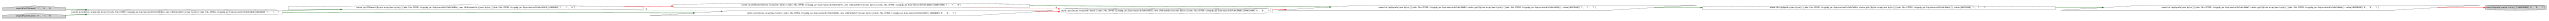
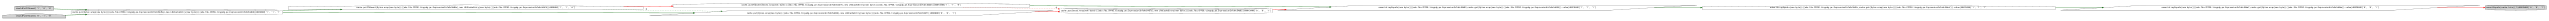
  digraph {
    fontname="Roboto Mono"
    rankdir=LR
    node [fillcolor=white fontname="Roboto Mono" shape=house style=filled]
    edge [color=darkgreen fontname="Roboto Mono" style=bold]
    n1 [label="assertArrayEquals(new byte((((edu.fdu.CPPDG.tinypdg.pe.ExpressionInfo@c54d89,cache.get(Bytes.wrap(new byte((((edu.fdu.CPPDG.tinypdg.pe.ExpressionInfo@c54d94)).value)@@@18@@@['1', '1', '1']" shape=parallelogram]
    n2 [label="assertArrayEquals(new byte((((edu.fdu.CPPDG.tinypdg.pe.ExpressionInfo@c54d9c,cache.get(Bytes.wrap(new byte((((edu.fdu.CPPDG.tinypdg.pe.ExpressionInfo@c54da7)).value)@@@23@@@['1', '1', '1']"]
    n3 [label="assertArrayEquals(new byte((((edu.fdu.CPPDG.tinypdg.pe.ExpressionInfo@c54daf,cache.get(Bytes.wrap(new byte((((edu.fdu.CPPDG.tinypdg.pe.ExpressionInfo@c54dba)).value)@@@28@@@['0', '0', '1']" shape=parallelogram]
    n4 [fillcolor=lightgray label="assertEquals(cache.hits(),3)@@@33@@@['0', '0', '1']" shape=cylinder]
-   n5 [fillcolor=lightgray label="shouldPutIfAbsent['1', '0', '0']"]
+   n5 [fillcolor=lightgray label="shouldPutIfAbsent['1', '0', '0']" shape=cylinder]
    n6 [label="cache.put(Bytes.wrap(new byte((((edu.fdu.CPPDG.tinypdg.pe.ExpressionInfo@c54d5a),new LRUCacheEntry(new byte((((edu.fdu.CPPDG.tinypdg.pe.ExpressionInfo@c54d60))@@@3@@@['1', '1', '1']" shape=cylinder]
    n7 [label="cache.putIfAbsent(Bytes.wrap(new byte((((edu.fdu.CPPDG.tinypdg.pe.ExpressionInfo@c54d0e),new LRUCacheEntry(new byte((((edu.fdu.CPPDG.tinypdg.pe.ExpressionInfo@c54d14))@@@8@@@['1', '1', '0']"]
    n8 [label="cache.put(Bytes.wrap(new byte((((edu.fdu.CPPDG.tinypdg.pe.ExpressionInfo@c54d6b),new LRUCacheEntry(new byte((((edu.fdu.CPPDG.tinypdg.pe.ExpressionInfo@c54d71))@@@8@@@['0', '0', '1']" shape=parallelogram]
    n9 [label="cache.putIfAbsent(Bytes.wrap(new byte((((edu.fdu.CPPDG.tinypdg.pe.ExpressionInfo@c54d1f),new LRUCacheEntry(new byte((((edu.fdu.CPPDG.tinypdg.pe.ExpressionInfo@c54d25))@@@13@@@['1', '1', '0']"]
    n10 [label="cache.put(Bytes.wrap(new byte((((edu.fdu.CPPDG.tinypdg.pe.ExpressionInfo@c54d7c),new LRUCacheEntry(new byte((((edu.fdu.CPPDG.tinypdg.pe.ExpressionInfo@c54d82))@@@13@@@['0', '0', '1']" shape=cylinder]
    n11 [fillcolor=lightgray label="shouldPutIfAbsent['0', '1', '0']"]
    n1 -> n2
    n2 -> n3
    n3 -> n4 [color=red]
    n5 -> n6
    n6 -> n7
    n6 -> n8
    n7 -> n8 [label=0 style=dashed]
    n7 -> n9 [color=red]
    n8 -> n10 [color=red]
    n9 -> n1
    n9 -> n10 [color=red label=0 style=dashed]
    n10 -> n1 [color=red]
    n11 -> n6
  }
